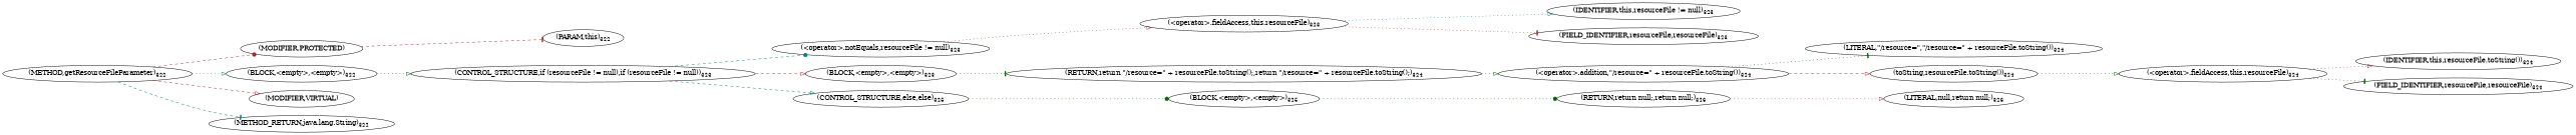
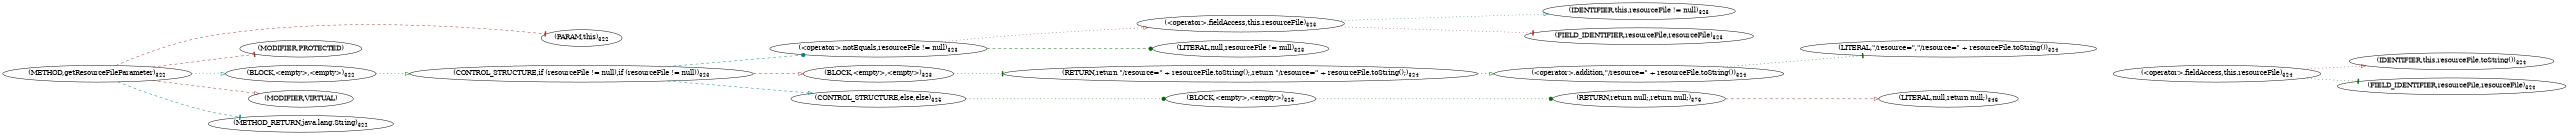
  digraph {
    rankdir=LR
    edge [arrowhead=onormal color=brown style=dotted]
    n1 [label=<(METHOD,getResourceFileParameter)<SUB>322</SUB>>]
    n2 [label=<(PARAM,this)<SUB>322</SUB>>]
    n3 [label=<(BLOCK,&lt;empty&gt;,&lt;empty&gt;)<SUB>322</SUB>>]
    n4 [label=<(MODIFIER,PROTECTED)>]
    n5 [label=<(MODIFIER,VIRTUAL)>]
    n6 [label=<(METHOD_RETURN,java.lang.String)<SUB>322</SUB>>]
    n7 [label=<(CONTROL_STRUCTURE,if (resourceFile != null),if (resourceFile != null))<SUB>323</SUB>>]
    n8 [label=<(&lt;operator&gt;.notEquals,resourceFile != null)<SUB>323</SUB>>]
    n9 [label=<(BLOCK,&lt;empty&gt;,&lt;empty&gt;)<SUB>323</SUB>>]
    n10 [label=<(CONTROL_STRUCTURE,else,else)<SUB>325</SUB>>]
    n11 [label=<(&lt;operator&gt;.fieldAccess,this.resourceFile)<SUB>323</SUB>>]
+   n12 [label=<(LITERAL,null,resourceFile != null)<SUB>323</SUB>>]
    n13 [label=<(RETURN,return &quot;/resource=&quot; + resourceFile.toString();,return &quot;/resource=&quot; + resourceFile.toString();)<SUB>324</SUB>>]
    n14 [label=<(BLOCK,&lt;empty&gt;,&lt;empty&gt;)<SUB>325</SUB>>]
    n15 [label=<(IDENTIFIER,this,resourceFile != null)<SUB>323</SUB>>]
    n16 [label=<(FIELD_IDENTIFIER,resourceFile,resourceFile)<SUB>323</SUB>>]
    n17 [label=<(&lt;operator&gt;.addition,&quot;/resource=&quot; + resourceFile.toString())<SUB>324</SUB>>]
    n18 [label=<(LITERAL,&quot;/resource=&quot;,&quot;/resource=&quot; + resourceFile.toString())<SUB>324</SUB>>]
-   n19 [label=<(toString,resourceFile.toString())<SUB>324</SUB>>]
    n20 [label=<(&lt;operator&gt;.fieldAccess,this.resourceFile)<SUB>324</SUB>>]
    n21 [label=<(IDENTIFIER,this,resourceFile.toString())<SUB>324</SUB>>]
    n22 [label=<(FIELD_IDENTIFIER,resourceFile,resourceFile)<SUB>324</SUB>>]
-   n23 [label=<(RETURN,return null;,return null;)<SUB>326</SUB>>]
-   n24 [label=<(LITERAL,null,return null;)<SUB>326</SUB>>]
-   n4 -> n2 [arrowhead=tee style=dashed]
+   n23 [label=<(RETURN,return null;,return null;)<SUB>376</SUB>>]
+   n24 [label=<(LITERAL,null,return null;)<SUB>346</SUB>>]
+   n1 -> n2 [arrowhead=tee style=dashed]
    n1 -> n3 [color=teal]
-   n1 -> n4 [arrowhead=dot style=dashed]
+   n1 -> n4 [arrowhead=tee style=dashed]
    n1 -> n5 [style=dashed]
    n1 -> n6 [arrowhead=tee color=teal style=dashed]
    n3 -> n7 [color=darkgreen]
    n7 -> n8 [arrowhead=dot color=teal style=dashed]
    n7 -> n9 [style=dashed]
    n7 -> n10 [color=teal style=dashed]
    n8 -> n11
+   n8 -> n12 [arrowhead=dot color=darkgreen style=dashed]
    n9 -> n13 [arrowhead=tee color=darkgreen]
    n10 -> n14 [arrowhead=dot color=darkgreen]
    n11 -> n15 [color=teal]
    n11 -> n16 [arrowhead=tee]
    n13 -> n17 [color=darkgreen]
    n14 -> n23 [arrowhead=dot color=darkgreen]
    n17 -> n18 [arrowhead=tee color=darkgreen]
-   n17 -> n19 [style=dashed]
-   n19 -> n20 [color=darkgreen]
    n20 -> n21
    n20 -> n22 [arrowhead=tee color=darkgreen]
-   n23 -> n24
+   n23 -> n24 [style=dashed]
  }
